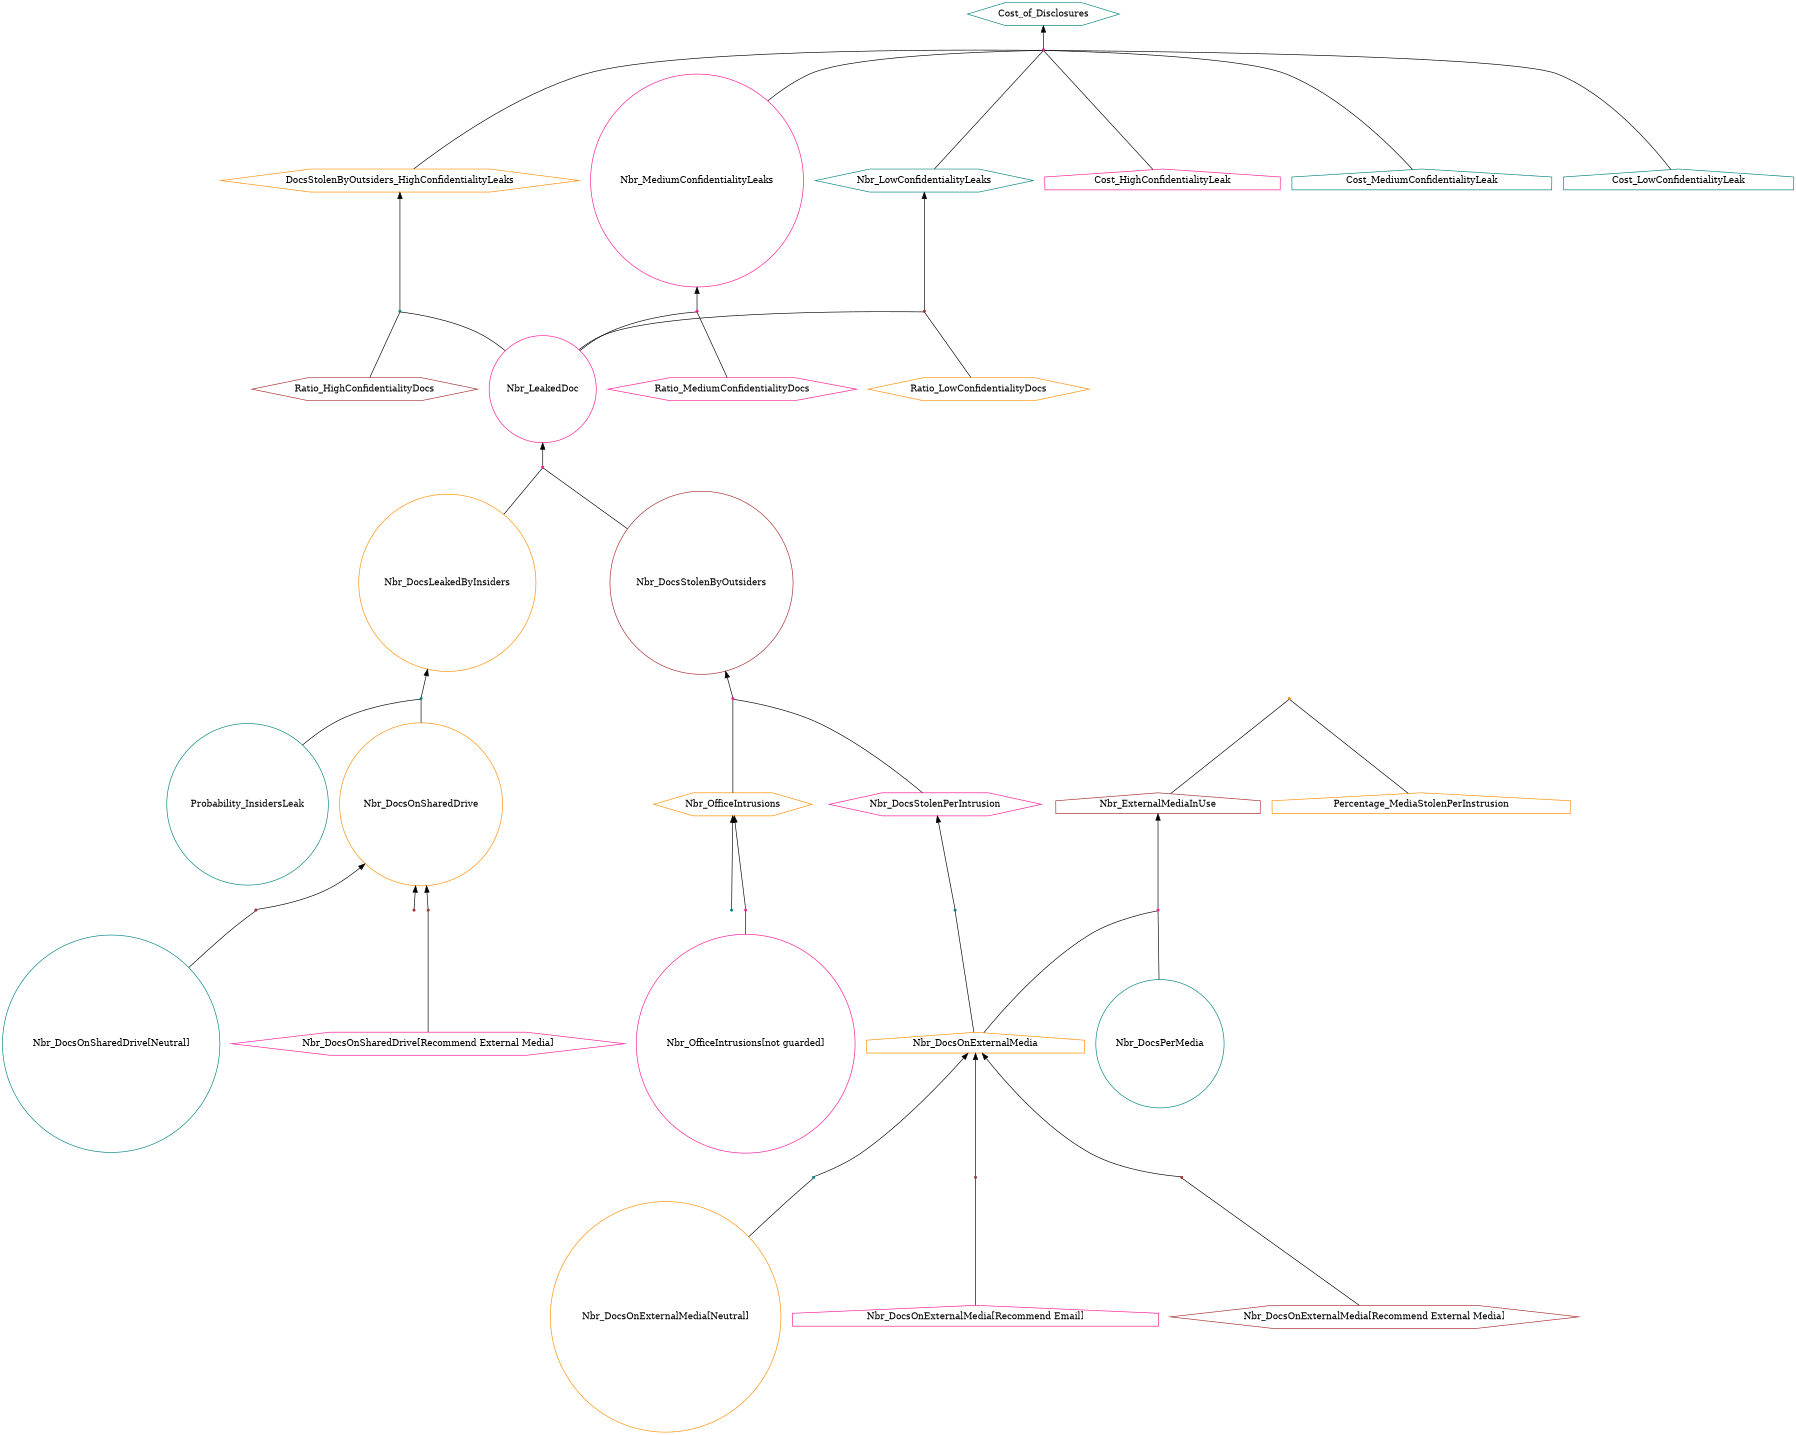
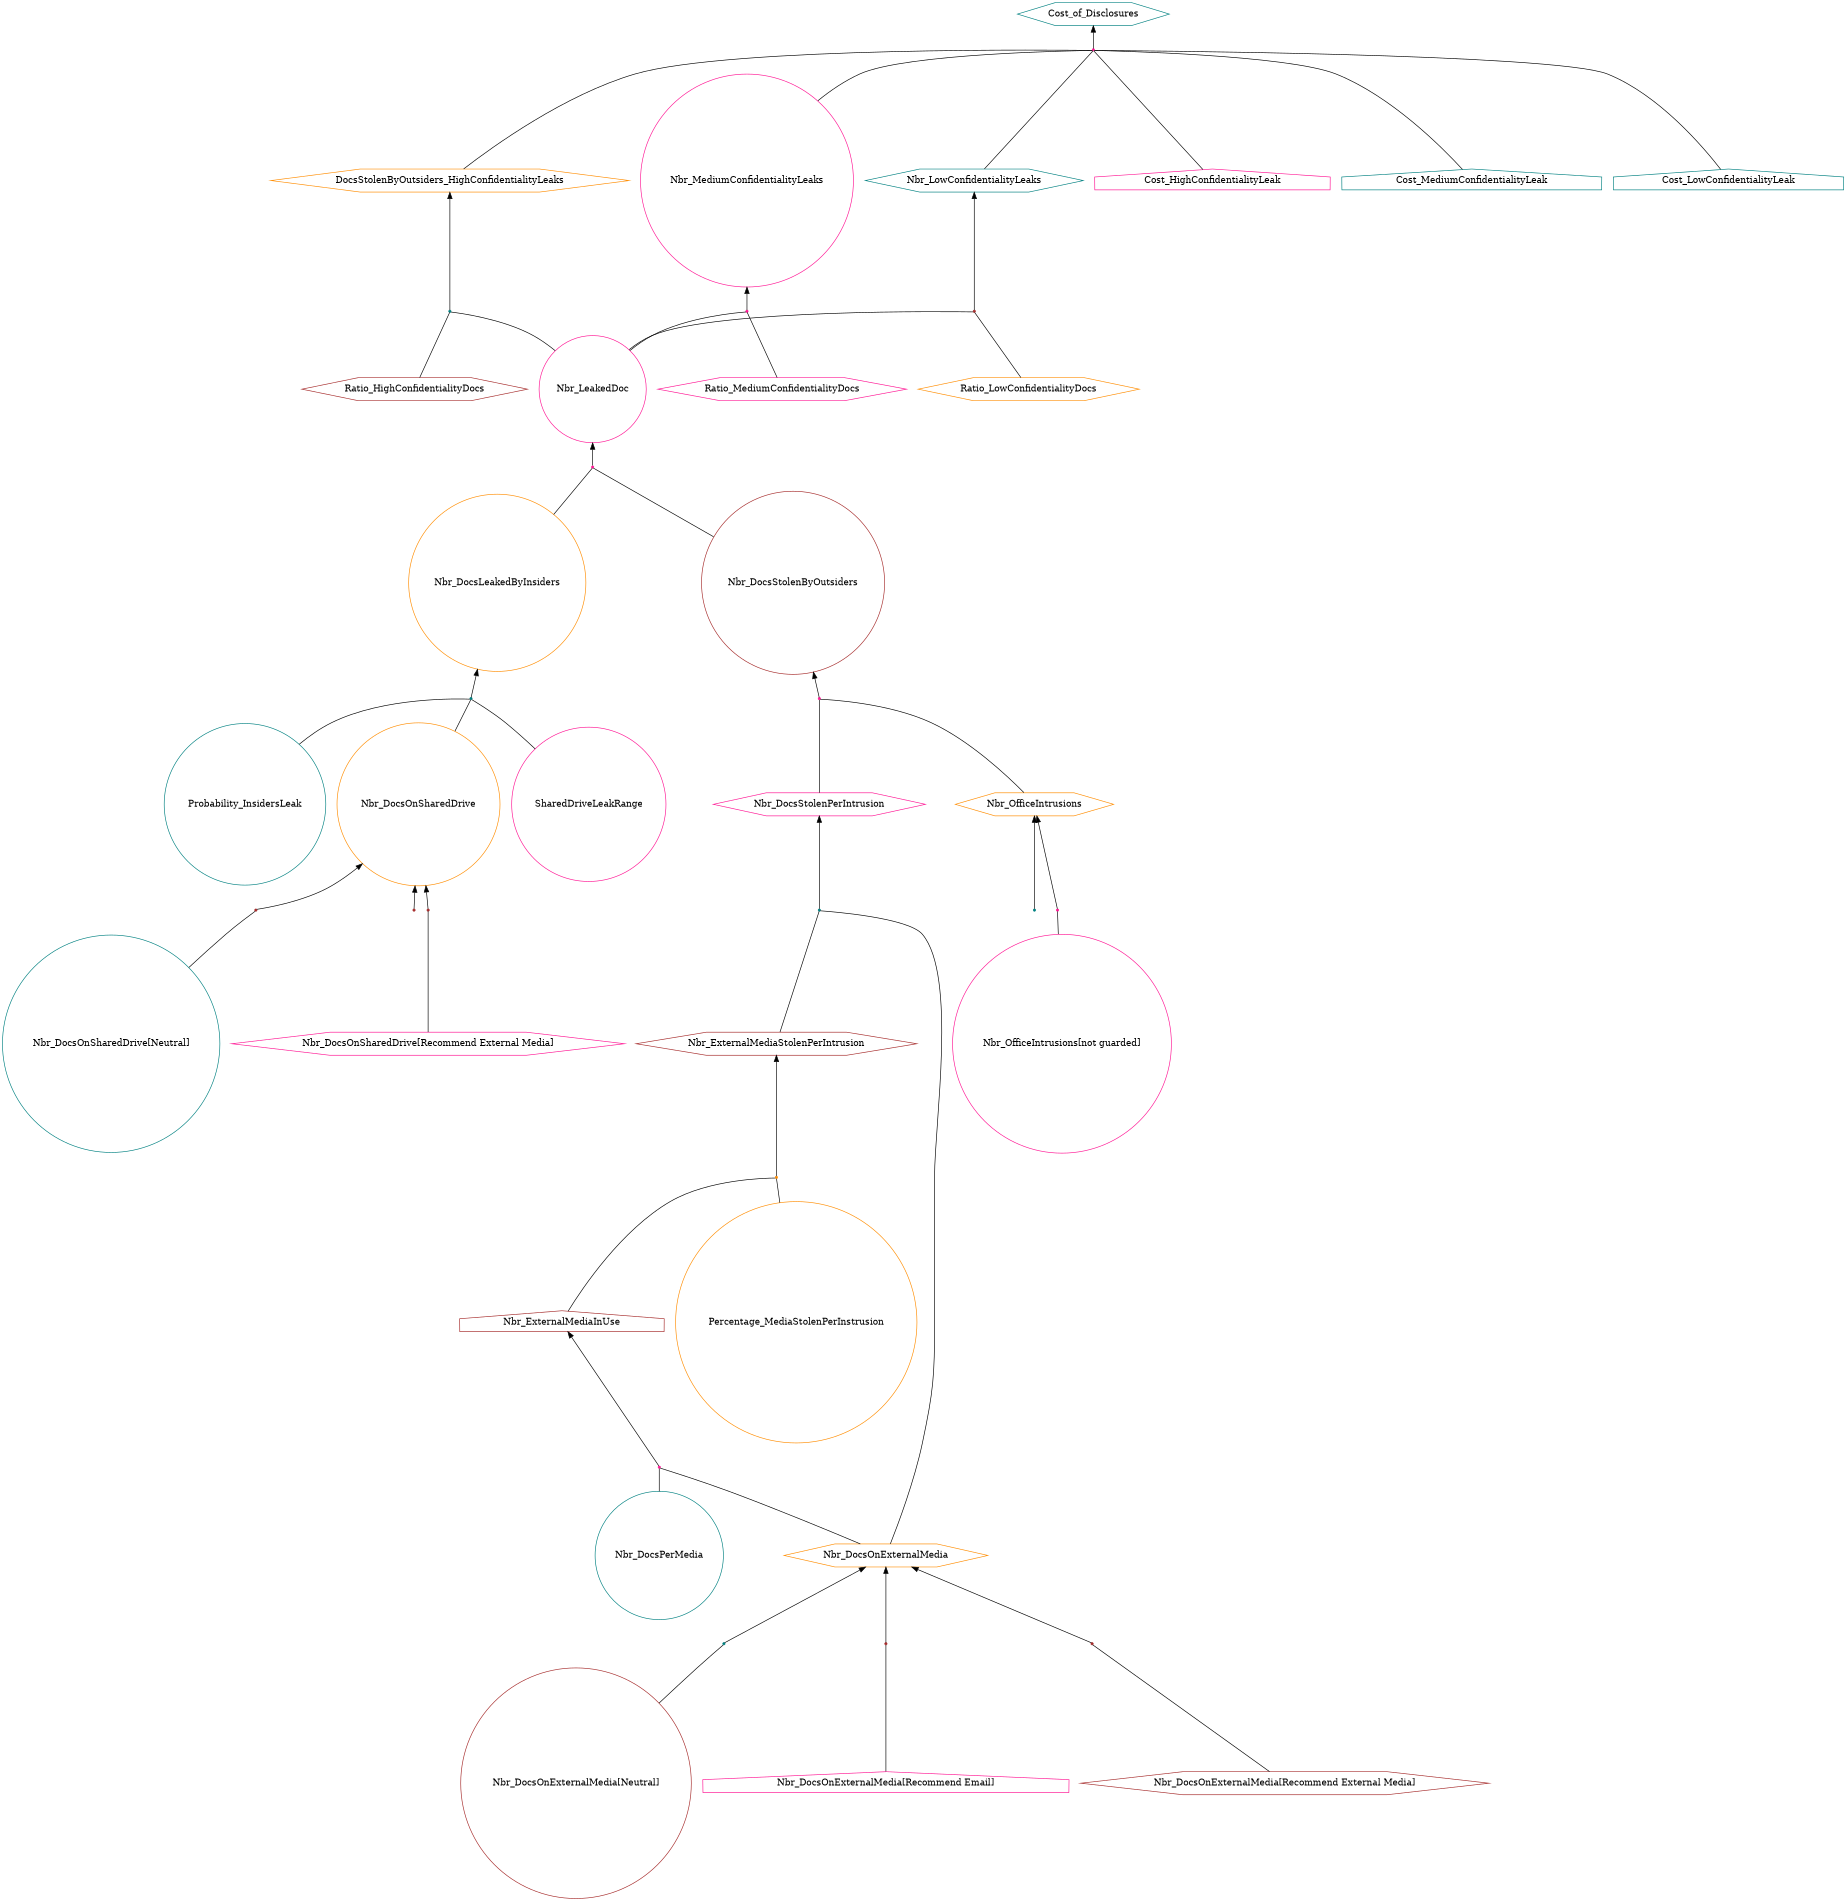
  digraph {
    rankdir=BT
    node [color=deeppink shape=point]
    edge [dir=none]
    Probability_InsidersLeak [color=teal shape=circle]
    AndRef3 [color=teal]
    Nbr_DocsLeakedByInsiders [color=darkorange shape=circle]
    AndRef0 [color=brown]
    Nbr_DocsOnSharedDrive [color=darkorange shape=circle]
    "Nbr_DocsOnSharedDrive[Neutral]" [color=teal shape=circle]
    AndRef1 [color=brown]
    AndRef2 [color=brown]
    "Nbr_DocsOnSharedDrive[Recommend External Media]" [shape=hexagon]
+   SharedDriveLeakRange [shape=circle]
    AndRef13
    Nbr_LeakedDoc [shape=circle]
    AndRef4
    Nbr_OfficeIntrusions [color=darkorange shape=hexagon]
    AndRef12
    Nbr_DocsStolenByOutsiders [color=brown shape=circle]
    "Nbr_OfficeIntrusions[not guarded]" [shape=circle]
    AndRef5 [color=teal]
-   Nbr_DocsOnExternalMedia [color=darkorange shape=house]
+   Nbr_DocsOnExternalMedia [color=darkorange shape=hexagon]
    AndRef6 [color=teal]
    AndRef9
    AndRef11 [color=teal]
    Nbr_ExternalMediaInUse [color=brown shape=house]
    Nbr_DocsStolenPerIntrusion [shape=hexagon]
-   "Nbr_DocsOnExternalMedia[Neutral]" [color=darkorange shape=circle]
+   "Nbr_DocsOnExternalMedia[Neutral]" [color=brown shape=circle]
    AndRef7 [color=brown]
    "Nbr_DocsOnExternalMedia[Recommend Email]" [shape=house]
    AndRef8 [color=brown]
    "Nbr_DocsOnExternalMedia[Recommend External Media]" [color=brown shape=hexagon]
    Nbr_DocsPerMedia [color=teal shape=circle]
    AndRef10 [color=darkorange]
-   Percentage_MediaStolenPerInstrusion [color=darkorange shape=house]
+   Nbr_ExternalMediaStolenPerIntrusion [color=brown shape=hexagon]
+   Percentage_MediaStolenPerInstrusion [color=darkorange shape=circle]
    AndRef14 [color=teal]
    AndRef15
    AndRef16 [color=brown]
    n37 [color=darkorange label=DocsStolenByOutsiders_HighConfidentialityLeaks shape=hexagon]
    Nbr_MediumConfidentialityLeaks [shape=circle]
    Nbr_LowConfidentialityLeaks [color=teal shape=hexagon]
    Ratio_HighConfidentialityDocs [color=brown shape=hexagon]
    AndRef17
    Cost_of_Disclosures [color=teal shape=hexagon]
    Cost_HighConfidentialityLeak [shape=house]
    Ratio_MediumConfidentialityDocs [shape=hexagon]
    Cost_MediumConfidentialityLeak [color=teal shape=house]
    Ratio_LowConfidentialityDocs [color=darkorange shape=hexagon]
    Cost_LowConfidentialityLeak [color=teal shape=house]
    Probability_InsidersLeak -> AndRef3
    AndRef3 -> Nbr_DocsLeakedByInsiders [dir=""]
    Nbr_DocsLeakedByInsiders -> AndRef13
    AndRef0 -> Nbr_DocsOnSharedDrive [dir=""]
    Nbr_DocsOnSharedDrive -> AndRef3
    "Nbr_DocsOnSharedDrive[Neutral]" -> AndRef0
    AndRef1 -> Nbr_DocsOnSharedDrive [dir=""]
    AndRef2 -> Nbr_DocsOnSharedDrive [dir=""]
    "Nbr_DocsOnSharedDrive[Recommend External Media]" -> AndRef2
+   SharedDriveLeakRange -> AndRef3
    AndRef13 -> Nbr_LeakedDoc [dir=""]
    Nbr_LeakedDoc -> AndRef14
    Nbr_LeakedDoc -> AndRef15
    Nbr_LeakedDoc -> AndRef16
    AndRef4 -> Nbr_OfficeIntrusions [dir=""]
    Nbr_OfficeIntrusions -> AndRef12
    AndRef12 -> Nbr_DocsStolenByOutsiders [dir=""]
    Nbr_DocsStolenByOutsiders -> AndRef13
    "Nbr_OfficeIntrusions[not guarded]" -> AndRef4
    AndRef5 -> Nbr_OfficeIntrusions [dir=""]
    Nbr_DocsOnExternalMedia -> AndRef9
    Nbr_DocsOnExternalMedia -> AndRef11
    AndRef6 -> Nbr_DocsOnExternalMedia [dir=""]
    AndRef9 -> Nbr_ExternalMediaInUse [dir=""]
    AndRef11 -> Nbr_DocsStolenPerIntrusion [dir=""]
    Nbr_ExternalMediaInUse -> AndRef10
    Nbr_DocsStolenPerIntrusion -> AndRef12
    "Nbr_DocsOnExternalMedia[Neutral]" -> AndRef6
    AndRef7 -> Nbr_DocsOnExternalMedia [dir=""]
    "Nbr_DocsOnExternalMedia[Recommend Email]" -> AndRef7
    AndRef8 -> Nbr_DocsOnExternalMedia [dir=""]
    "Nbr_DocsOnExternalMedia[Recommend External Media]" -> AndRef8
    Nbr_DocsPerMedia -> AndRef9
+   AndRef10 -> Nbr_ExternalMediaStolenPerIntrusion [dir=""]
+   Nbr_ExternalMediaStolenPerIntrusion -> AndRef11
    Percentage_MediaStolenPerInstrusion -> AndRef10
    AndRef14 -> n37 [dir=""]
    AndRef15 -> Nbr_MediumConfidentialityLeaks [dir=""]
    AndRef16 -> Nbr_LowConfidentialityLeaks [dir=""]
    n37 -> AndRef17
    Nbr_MediumConfidentialityLeaks -> AndRef17
    Nbr_LowConfidentialityLeaks -> AndRef17
    Ratio_HighConfidentialityDocs -> AndRef14
    AndRef17 -> Cost_of_Disclosures [dir=""]
    Cost_HighConfidentialityLeak -> AndRef17
    Ratio_MediumConfidentialityDocs -> AndRef15
    Cost_MediumConfidentialityLeak -> AndRef17
    Ratio_LowConfidentialityDocs -> AndRef16
    Cost_LowConfidentialityLeak -> AndRef17
  }
